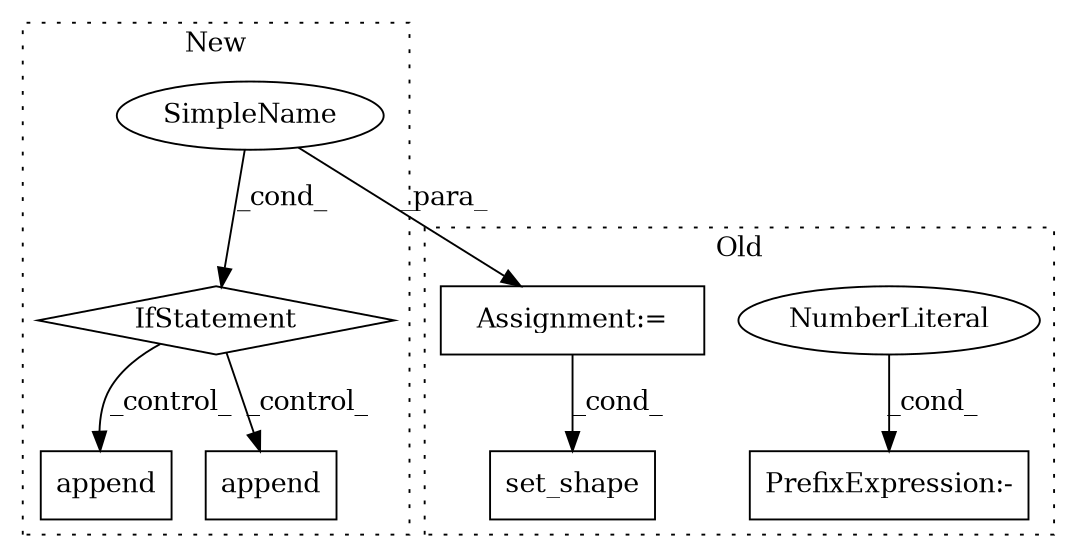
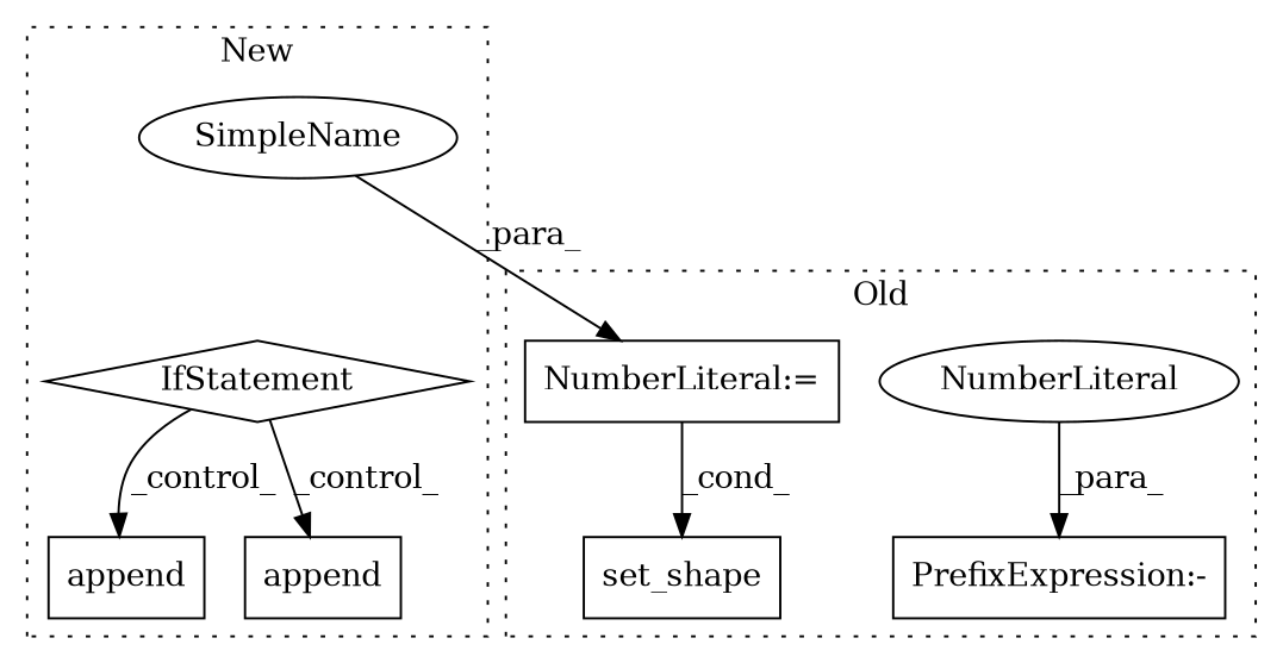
  digraph {
    node [a=32 l=1 shape=box]
    n1 [l="10,1" label=set_shape s="10739,10805"]
    n2 [a=38 label="PrefixExpression:-" s=10677]
    n3 [a=34 label=NumberLiteral s=10678 shape=ellipse]
-   n4 [a=7 label="Assignment:=" s=10615]
+   n4 [a=7 label="NumberLiteral:=" s=10615]
    n5 [l="7,1" label=append s="12106,12119"]
    n6 [a=25 l="4,2" label=IfStatement s="10715,10731" shape=diamond]
    n7 [a=42 label=SimpleName shape=ellipse l=""]
    n8 [l="7,1" label=append s="12148,12161"]
    subgraph cluster_1 {
      label=Old
      style=dotted
      n1
      n2
      n3
      n4
    }
    subgraph cluster_2 {
      label=New
      style=dotted
      n5
      n6
      n7
      n8
    }
-   n3 -> n2 [label=_cond_]
+   n3 -> n2 [label=_para_]
    n4 -> n1 [label=_cond_]
    n6 -> n5 [label=_control_]
    n6 -> n8 [label=_control_]
    n7 -> n4 [label=_para_]
-   n7 -> n6 [label=_cond_]
  }
